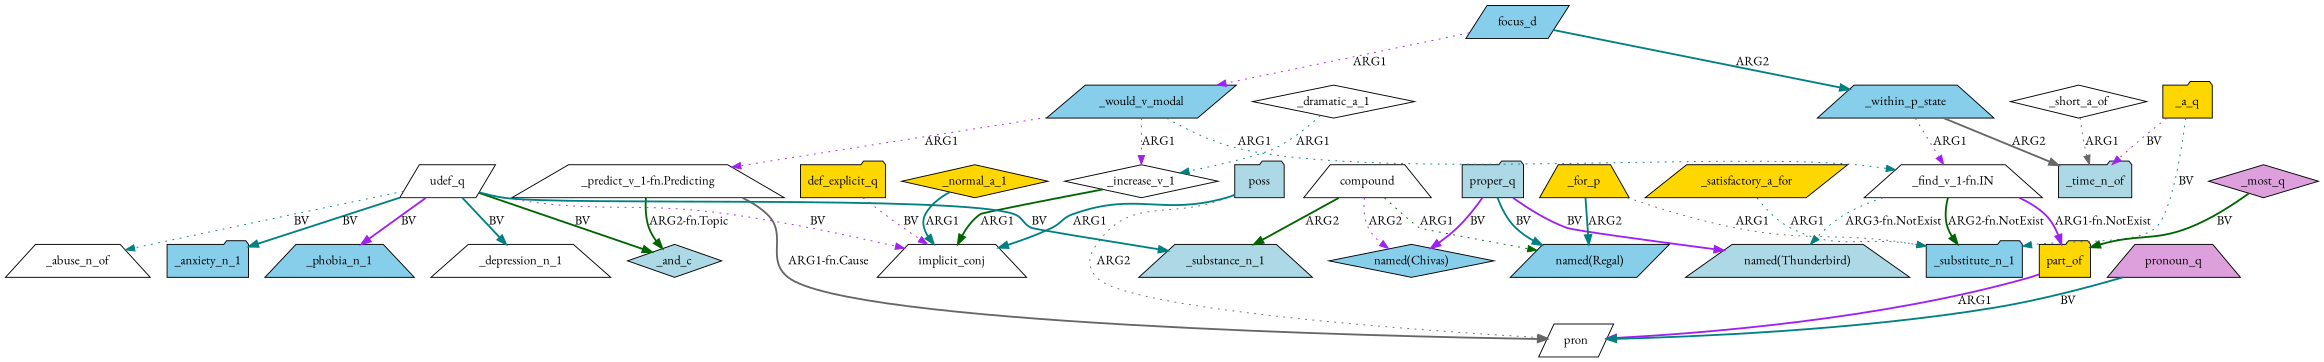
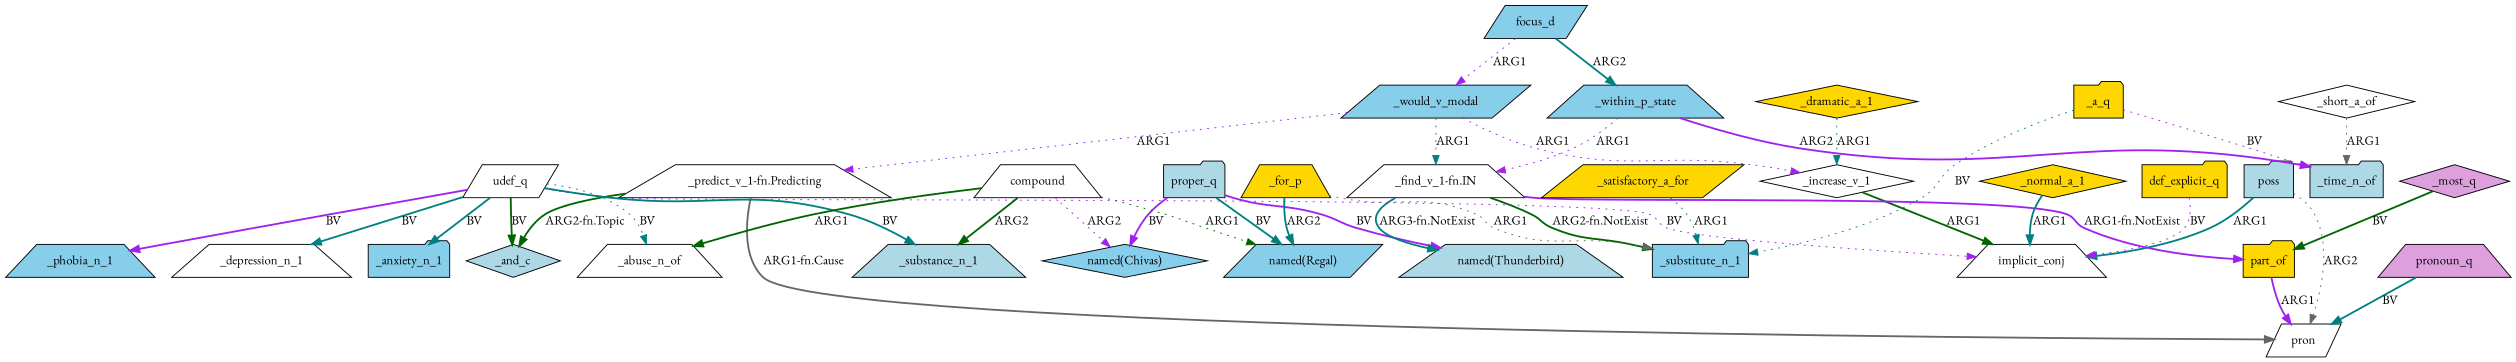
  digraph {
    fontname="EB Garamond"
    node [fillcolor=white fontname="EB Garamond" shape=trapezium style=filled]
    edge [color=teal fontname="EB Garamond" style=bold]
    part_of [fillcolor=gold shape=folder]
    pron [shape=parallelogram]
    proper_q [fillcolor=lightblue shape=folder]
    "named(Thunderbird)" [fillcolor=lightblue]
    "named(Regal)" [fillcolor=skyblue shape=parallelogram]
    "named(Chivas)" [fillcolor=skyblue shape=diamond]
    poss [fillcolor=lightblue shape=folder]
    implicit_conj
    _would_v_modal [fillcolor=skyblue shape=parallelogram]
    _increase_v_1 [shape=diamond]
    "_predict_v_1-fn.Predicting"
    "_find_v_1-fn.IN"
    _and_c [fillcolor=lightblue shape=diamond]
    _substitute_n_1 [fillcolor=skyblue shape=folder]
    def_explicit_q [fillcolor=gold shape=folder]
    udef_q [shape=parallelogram]
    _substance_n_1 [fillcolor=lightblue]
    _phobia_n_1 [fillcolor=skyblue]
    _depression_n_1
    _abuse_n_of
    _anxiety_n_1 [fillcolor=skyblue shape=folder]
    _a_q [fillcolor=gold shape=folder]
    _time_n_of [fillcolor=lightblue shape=folder]
    compound
-   _dramatic_a_1 [shape=diamond]
+   _dramatic_a_1 [fillcolor=gold shape=diamond]
    pronoun_q [fillcolor=plum]
    focus_d [fillcolor=skyblue shape=parallelogram]
    _within_p_state [fillcolor=skyblue]
    _for_p [fillcolor=gold]
    _short_a_of [shape=diamond]
    _normal_a_1 [fillcolor=gold shape=diamond]
    _most_q [fillcolor=plum shape=diamond]
    _satisfactory_a_for [fillcolor=gold shape=parallelogram]
    part_of -> pron [color=purple label=ARG1]
    proper_q -> "named(Thunderbird)" [color=purple label=BV]
    proper_q -> "named(Regal)" [label=BV]
    proper_q -> "named(Chivas)" [color=purple label=BV]
    poss -> pron [color=gray40 label=ARG2 style=dotted]
    poss -> implicit_conj [label=ARG1]
    _would_v_modal -> _increase_v_1 [color=purple label=ARG1 style=dotted]
    _would_v_modal -> "_predict_v_1-fn.Predicting" [color=purple label=ARG1 style=dotted]
    _would_v_modal -> "_find_v_1-fn.IN" [label=ARG1 style=dotted]
    _increase_v_1 -> implicit_conj [color=darkgreen label=ARG1]
    "_predict_v_1-fn.Predicting" -> pron [color=gray40 label="ARG1-fn.Cause"]
    "_predict_v_1-fn.Predicting" -> _and_c [color=darkgreen label="ARG2-fn.Topic"]
    "_find_v_1-fn.IN" -> part_of [color=purple label="ARG1-fn.NotExist"]
-   "_find_v_1-fn.IN" -> "named(Thunderbird)" [label="ARG3-fn.NotExist" style=dotted]
+   "_find_v_1-fn.IN" -> "named(Thunderbird)" [label="ARG3-fn.NotExist"]
    "_find_v_1-fn.IN" -> _substitute_n_1 [color=darkgreen label="ARG2-fn.NotExist"]
    def_explicit_q -> implicit_conj [color=purple label=BV style=dotted]
    udef_q -> implicit_conj [color=purple label=BV style=dotted]
    udef_q -> _and_c [color=darkgreen label=BV]
    udef_q -> _substance_n_1 [label=BV]
    udef_q -> _phobia_n_1 [color=purple label=BV]
    udef_q -> _depression_n_1 [label=BV]
    udef_q -> _abuse_n_of [label=BV style=dotted]
    udef_q -> _anxiety_n_1 [label=BV]
    _a_q -> _substitute_n_1 [label=BV style=dotted]
    _a_q -> _time_n_of [color=purple label=BV style=dotted]
    compound -> "named(Regal)" [color=darkgreen label=ARG1 style=dotted]
    compound -> "named(Chivas)" [color=purple label=ARG2 style=dotted]
    compound -> _substance_n_1 [color=darkgreen label=ARG2]
+   compound -> _abuse_n_of [color=darkgreen label=ARG1]
    _dramatic_a_1 -> _increase_v_1 [label=ARG1 style=dotted]
    pronoun_q -> pron [label=BV]
    focus_d -> _would_v_modal [color=purple label=ARG1 style=dotted]
    focus_d -> _within_p_state [label=ARG2]
    _within_p_state -> "_find_v_1-fn.IN" [color=purple label=ARG1 style=dotted]
-   _within_p_state -> _time_n_of [color=gray40 label=ARG2]
+   _within_p_state -> _time_n_of [color=purple label=ARG2]
    _for_p -> "named(Regal)" [label=ARG2]
    _for_p -> _substitute_n_1 [color=gray40 label=ARG1 style=dotted]
    _short_a_of -> _time_n_of [color=gray40 label=ARG1 style=dotted]
    _normal_a_1 -> implicit_conj [label=ARG1]
    _most_q -> part_of [color=darkgreen label=BV]
    _satisfactory_a_for -> _substitute_n_1 [label=ARG1 style=dotted]
  }
